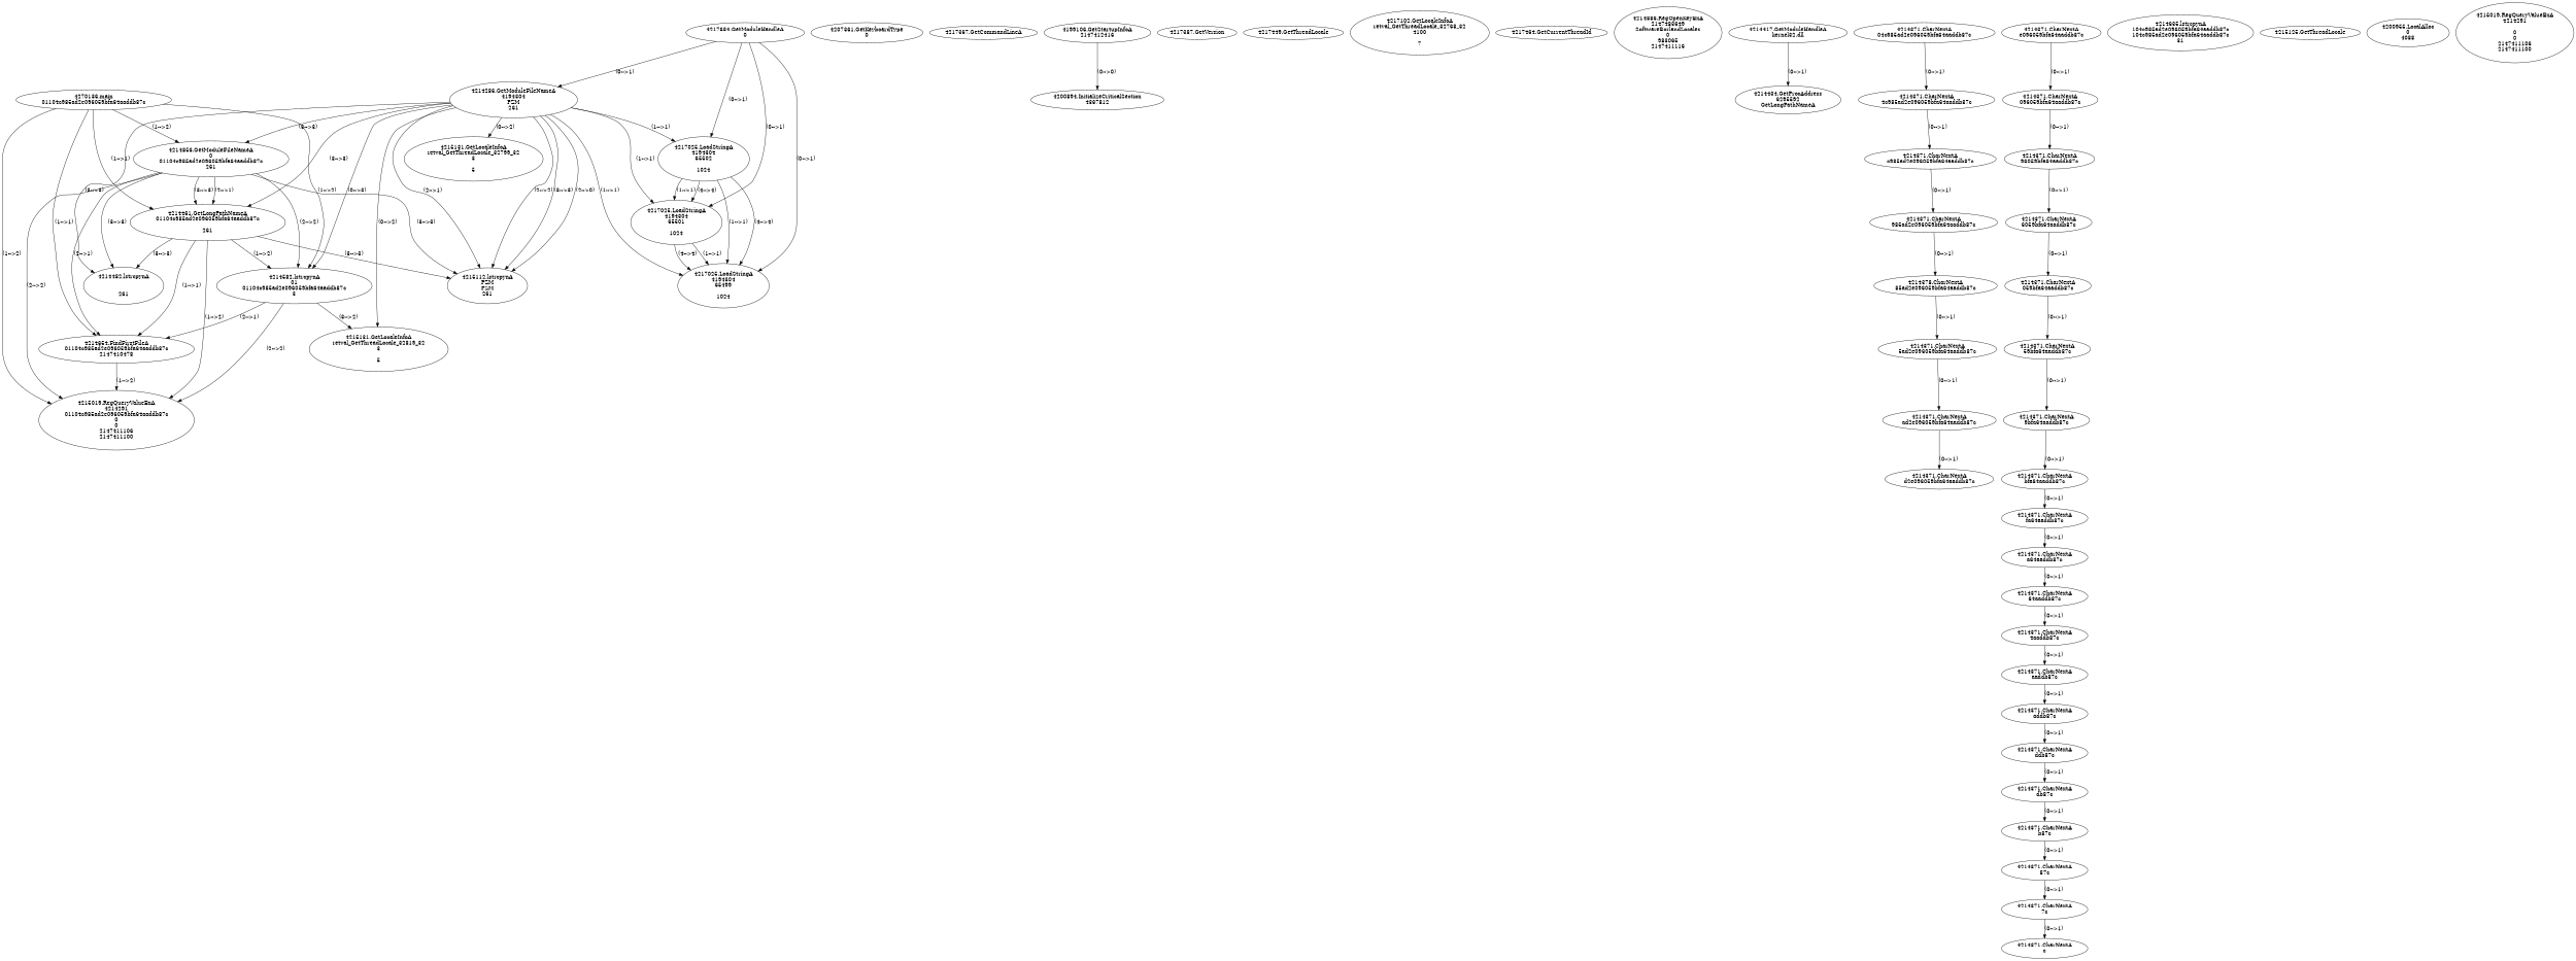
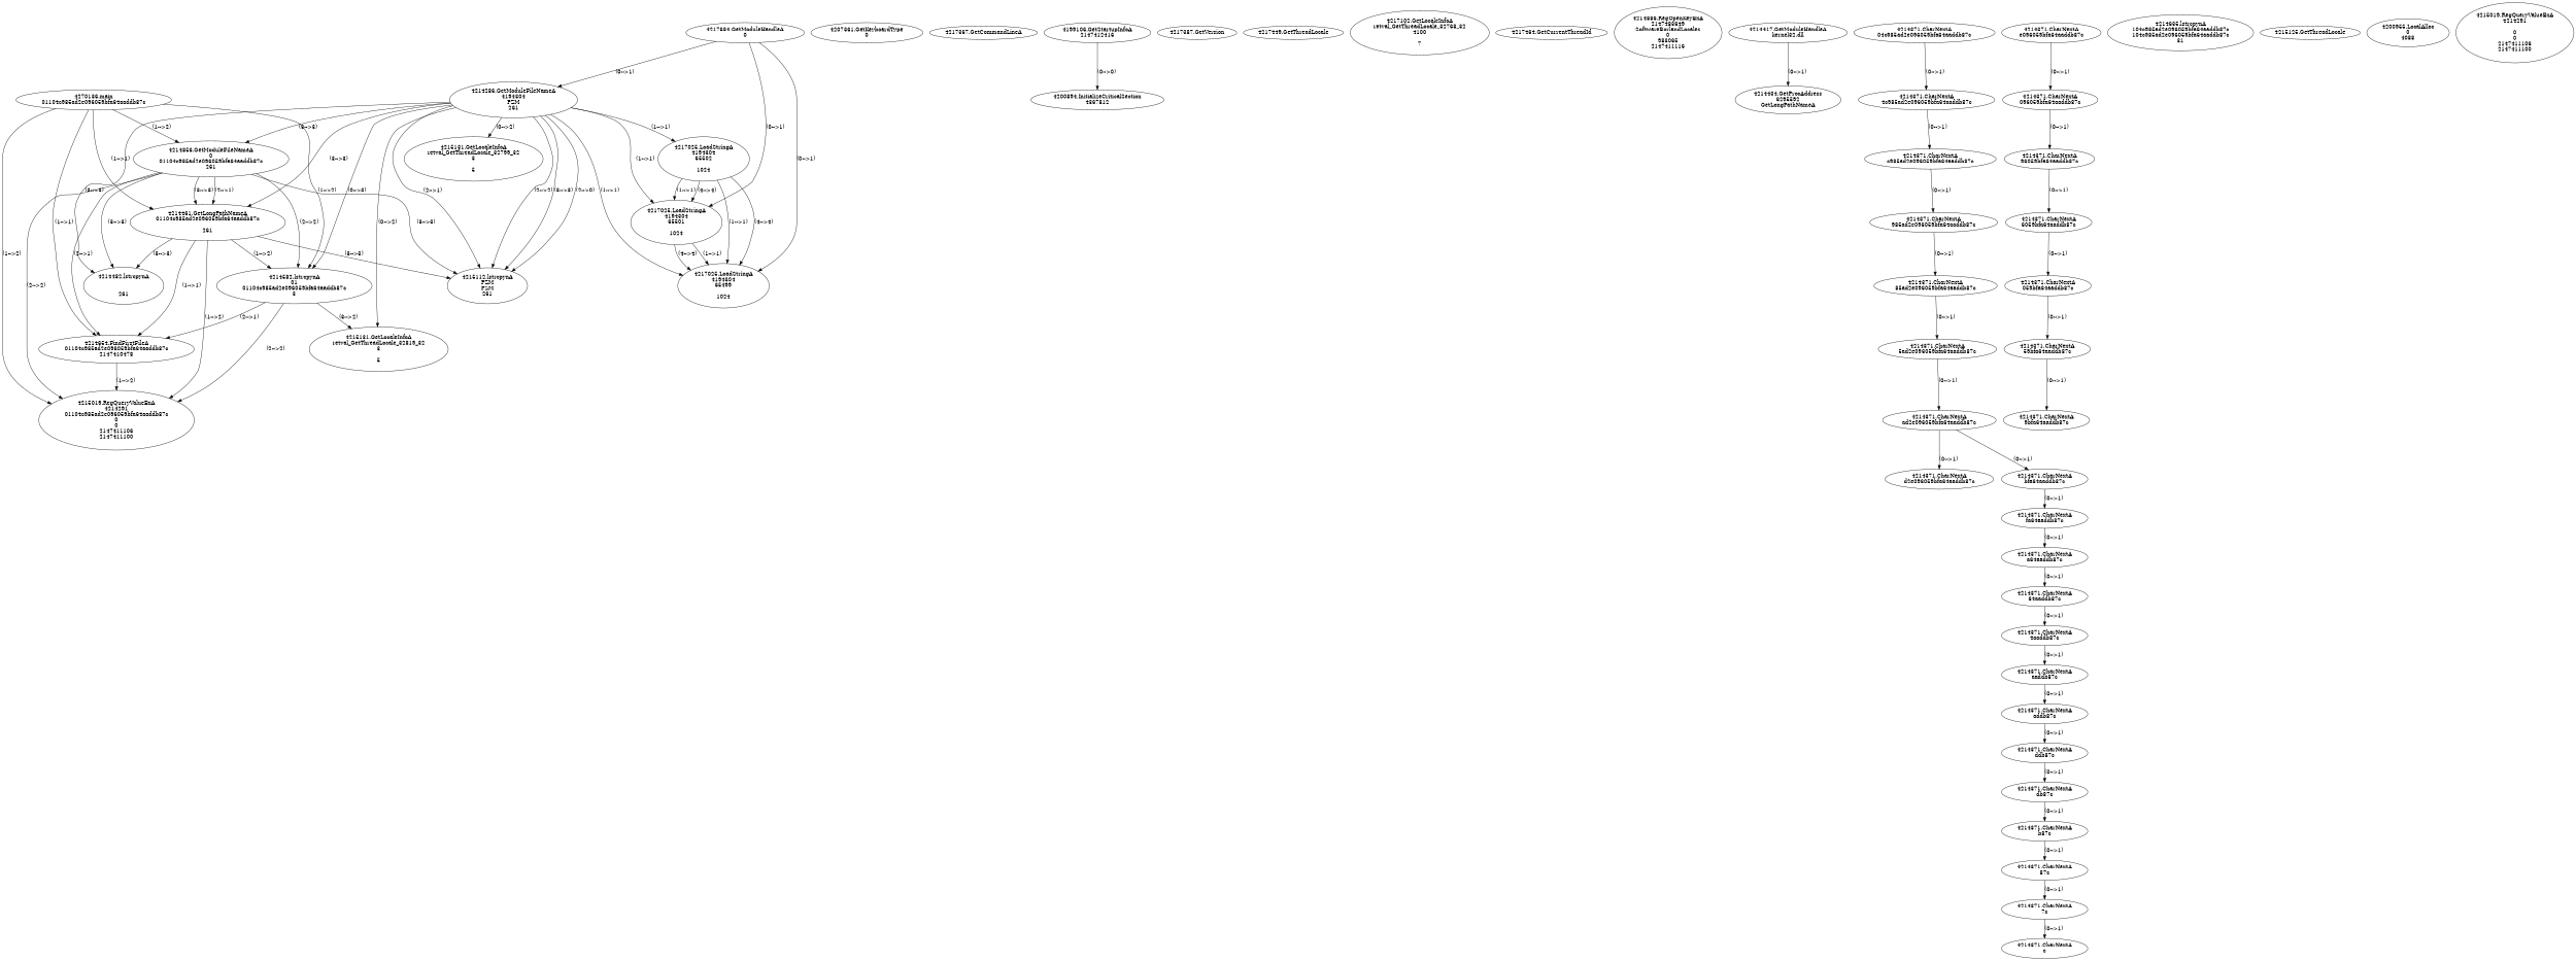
  digraph {
    n1 [label="4270136.main\n01104c985ad2e096059bfa64aaddb87c"]
    n2 [label="4214856.GetModuleFileNameA\n0\n01104c985ad2e096059bfa64aaddb87c\n261"]
    n3 [label="4214461.GetLongPathNameA\n01104c985ad2e096059bfa64aaddb87c\n\n261"]
    n4 [label="4214582.lstrcpynA\n01\n01104c985ad2e096059bfa64aaddb87c\n3"]
    n5 [label="4214654.FindFirstFileA\n01104c985ad2e096059bfa64aaddb87c\n2147410478"]
    n6 [label="4215019.RegQueryValueExA\n4214291\n01104c985ad2e096059bfa64aaddb87c\n0\n0\n2147411106\n2147411100"]
    n7 [label="4215112.lstrcpynA\nPZM\nPZM\n261"]
    n8 [label="4214482.lstrcpynA\n\n\n261"]
    n9 [label="4215131.GetLocaleInfoA\nretval_GetThreadLocale_32819_32\n3\n\n5"]
    n10 [label="4217684.GetModuleHandleA\n0"]
    n11 [label="4214286.GetModuleFileNameA\n4194304\nPZM\n261"]
    n12 [label="4217025.LoadStringA\n4194304\n65502\n\n1024"]
    n13 [label="4217025.LoadStringA\n4194304\n65501\n\n1024"]
    n14 [label="4217025.LoadStringA\n4194304\n65499\n\n1024"]
    n15 [label="4215131.GetLocaleInfoA\nretval_GetThreadLocale_32799_32\n3\n\n5"]
    n16 [label="4207361.GetKeyboardType\n0"]
    n17 [label="4217367.GetCommandLineA\n"]
    n18 [label="4199106.GetStartupInfoA\n2147412416"]
    n19 [label="4200894.InitializeCriticalSection\n4367812"]
    n20 [label="4217387.GetVersion\n"]
    n21 [label="4217449.GetThreadLocale\n"]
    n22 [label="4217102.GetLocaleInfoA\nretval_GetThreadLocale_32768_32\n4100\n\n7"]
    n23 [label="4217464.GetCurrentThreadId\n"]
    n24 [label="4214886.RegOpenKeyExA\n2147483649\nSoftware\Borland\Locales\n0\n983065\n2147411116"]
    n25 [label="4214417.GetModuleHandleA\nkernel32.dll"]
    n26 [label="4214434.GetProcAddress\n6295592\nGetLongPathNameA"]
    n27 [label="4214371.CharNextA\n04c985ad2e096059bfa64aaddb87c"]
    n28 [label="4214371.CharNextA\n4c985ad2e096059bfa64aaddb87c"]
    n29 [label="4214371.CharNextA\nc985ad2e096059bfa64aaddb87c"]
    n30 [label="4214371.CharNextA\n985ad2e096059bfa64aaddb87c"]
-   n31 [label="4214378.CharNextA\n85ad2e096059bfa64aaddb87c"]
+   n31 [label="4214371.CharNextA\n85ad2e096059bfa64aaddb87c"]
    n32 [label="4214371.CharNextA\n5ad2e096059bfa64aaddb87c"]
    n33 [label="4214371.CharNextA\nad2e096059bfa64aaddb87c"]
    n34 [label="4214371.CharNextA\nd2e096059bfa64aaddb87c"]
    n35 [label="4214371.CharNextA\ne096059bfa64aaddb87c"]
    n36 [label="4214371.CharNextA\n096059bfa64aaddb87c"]
    n37 [label="4214371.CharNextA\n96059bfa64aaddb87c"]
    n38 [label="4214371.CharNextA\n6059bfa64aaddb87c"]
    n39 [label="4214371.CharNextA\n059bfa64aaddb87c"]
    n40 [label="4214371.CharNextA\n59bfa64aaddb87c"]
    n41 [label="4214371.CharNextA\n9bfa64aaddb87c"]
    n42 [label="4214371.CharNextA\nbfa64aaddb87c"]
    n43 [label="4214371.CharNextA\nfa64aaddb87c"]
    n44 [label="4214371.CharNextA\na64aaddb87c"]
    n45 [label="4214371.CharNextA\n64aaddb87c"]
    n46 [label="4214371.CharNextA\n4aaddb87c"]
    n47 [label="4214371.CharNextA\naaddb87c"]
    n48 [label="4214371.CharNextA\naddb87c"]
    n49 [label="4214371.CharNextA\nddb87c"]
    n50 [label="4214371.CharNextA\ndb87c"]
    n51 [label="4214371.CharNextA\nb87c"]
    n52 [label="4214371.CharNextA\n87c"]
    n53 [label="4214371.CharNextA\n7c"]
    n54 [label="4214371.CharNextA\nc"]
    n55 [label="4214635.lstrcpynA\n104c985ad2e096059bfa64aaddb87c\n104c985ad2e096059bfa64aaddb87c\n31"]
    n56 [label="4215125.GetThreadLocale\n"]
    n57 [label="4200955.LocalAlloc\n0\n4088"]
    n58 [label="4215019.RegQueryValueExA\n4214291\n\n0\n0\n2147411106\n2147411100"]
    n1 -> n2 [label="(1-->2)"]
    n1 -> n3 [label="(1-->1)"]
    n1 -> n4 [label="(1-->2)"]
    n1 -> n5 [label="(1-->1)"]
    n1 -> n6 [label="(1-->2)"]
    n2 -> n3 [label="(2-->1)"]
    n2 -> n3 [label="(3-->3)"]
    n2 -> n4 [label="(2-->2)"]
    n2 -> n5 [label="(2-->1)"]
    n2 -> n6 [label="(2-->2)"]
    n2 -> n7 [label="(3-->3)"]
    n2 -> n8 [label="(3-->3)"]
    n3 -> n4 [label="(1-->2)"]
    n3 -> n5 [label="(1-->1)"]
    n3 -> n6 [label="(1-->2)"]
    n3 -> n7 [label="(3-->3)"]
    n3 -> n8 [label="(3-->3)"]
    n4 -> n5 [label="(2-->1)"]
    n4 -> n6 [label="(2-->2)"]
    n4 -> n9 [label="(3-->2)"]
    n5 -> n6 [label="(1-->2)"]
    n10 -> n11 [label="(0-->1)"]
-   n10 -> n12 [label="(0-->1)"]
    n10 -> n13 [label="(0-->1)"]
    n10 -> n14 [label="(0-->1)"]
    n11 -> n2 [label="(3-->3)"]
    n11 -> n3 [label="(3-->3)"]
    n11 -> n4 [label="(0-->3)"]
    n11 -> n7 [label="(2-->1)"]
    n11 -> n7 [label="(2-->2)"]
    n11 -> n7 [label="(3-->3)"]
    n11 -> n7 [label="(2-->0)"]
    n11 -> n8 [label="(3-->3)"]
    n11 -> n9 [label="(0-->2)"]
    n11 -> n12 [label="(1-->1)"]
    n11 -> n13 [label="(1-->1)"]
    n11 -> n14 [label="(1-->1)"]
    n11 -> n15 [label="(0-->2)"]
    n12 -> n13 [label="(1-->1)"]
    n12 -> n13 [label="(4-->4)"]
    n12 -> n14 [label="(1-->1)"]
    n12 -> n14 [label="(4-->4)"]
    n13 -> n14 [label="(1-->1)"]
    n13 -> n14 [label="(4-->4)"]
    n18 -> n19 [label="(0-->0)"]
    n25 -> n26 [label="(0-->1)"]
    n27 -> n28 [label="(0-->1)"]
    n28 -> n29 [label="(0-->1)"]
    n29 -> n30 [label="(0-->1)"]
    n30 -> n31 [label="(0-->1)"]
    n31 -> n32 [label="(0-->1)"]
    n32 -> n33 [label="(0-->1)"]
    n33 -> n34 [label="(0-->1)"]
    n35 -> n36 [label="(0-->1)"]
    n36 -> n37 [label="(0-->1)"]
    n37 -> n38 [label="(0-->1)"]
    n38 -> n39 [label="(0-->1)"]
    n39 -> n40 [label="(0-->1)"]
    n40 -> n41 [label="(0-->1)"]
-   n41 -> n42 [label="(0-->1)"]
+   n33 -> n42 [label="(0-->1)"]
    n42 -> n43 [label="(0-->1)"]
    n43 -> n44 [label="(0-->1)"]
    n44 -> n45 [label="(0-->1)"]
    n45 -> n46 [label="(0-->1)"]
    n46 -> n47 [label="(0-->1)"]
    n47 -> n48 [label="(0-->1)"]
    n48 -> n49 [label="(0-->1)"]
    n49 -> n50 [label="(0-->1)"]
    n50 -> n51 [label="(0-->1)"]
    n51 -> n52 [label="(0-->1)"]
    n52 -> n53 [label="(0-->1)"]
    n53 -> n54 [label="(0-->1)"]
  }
